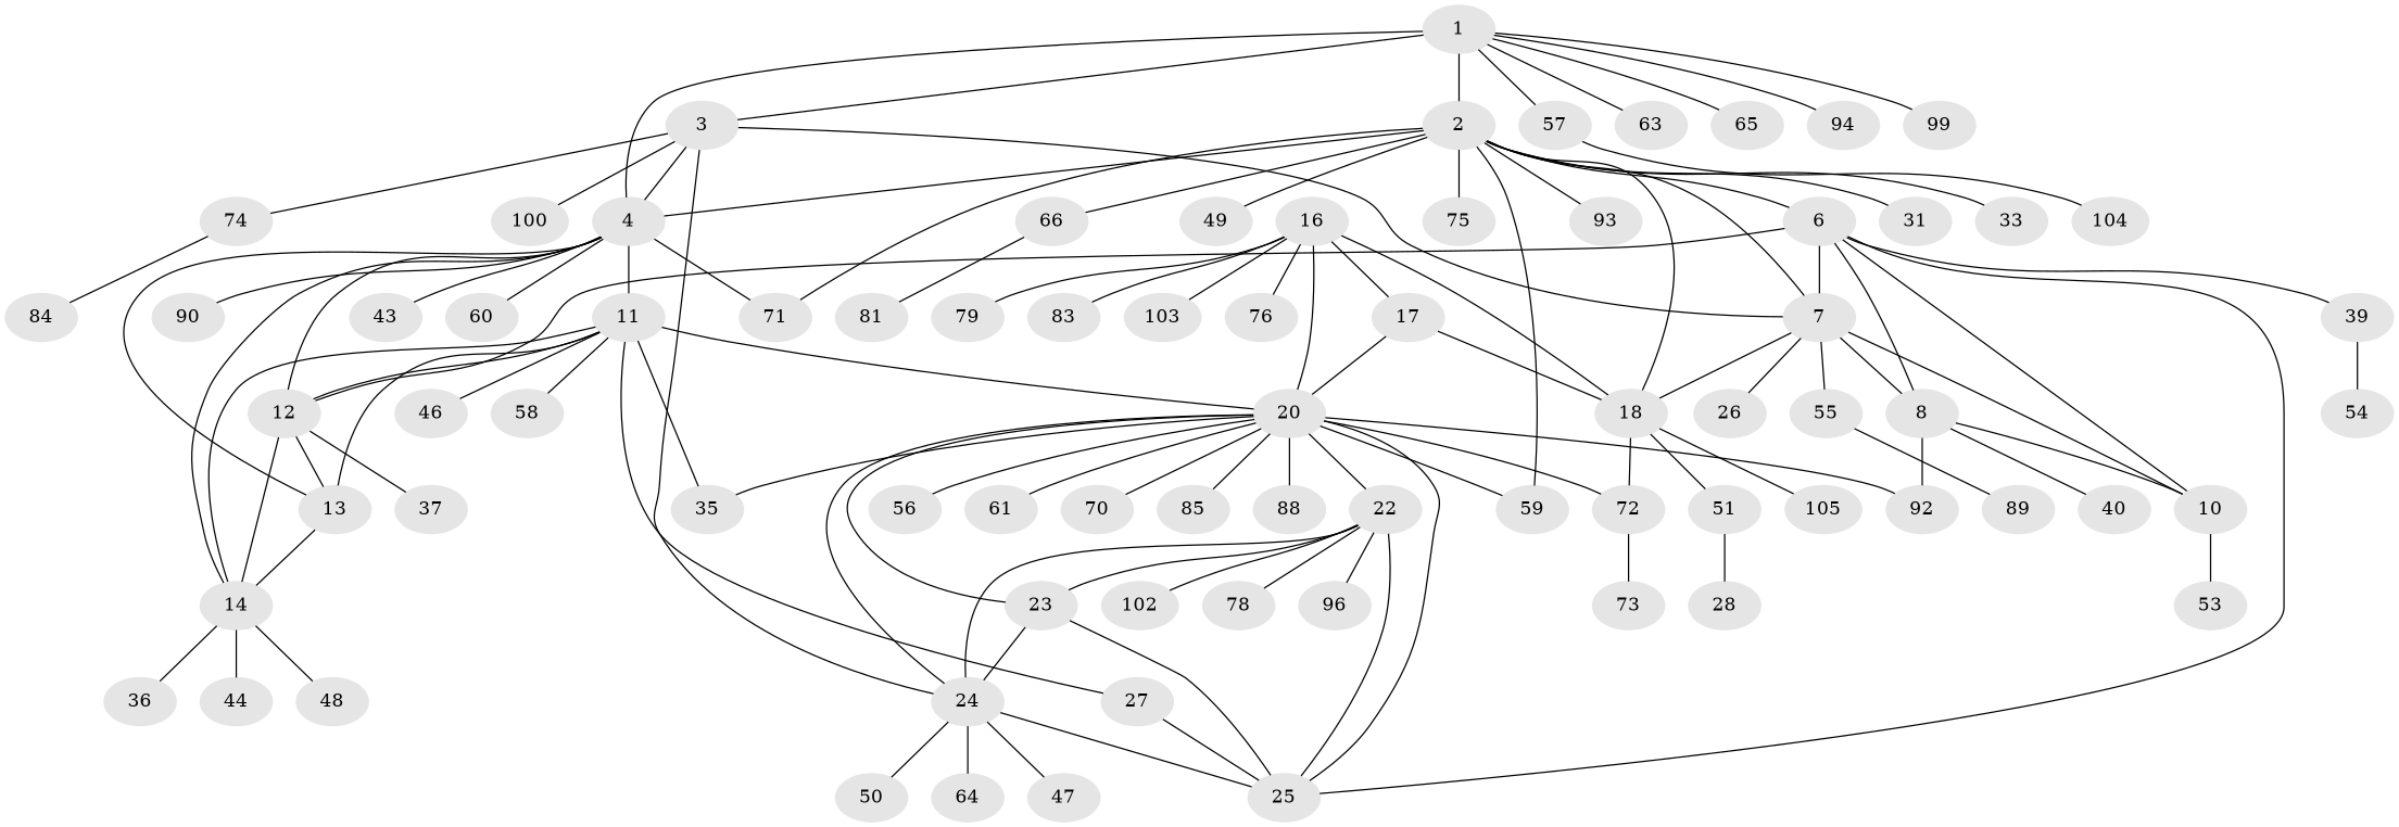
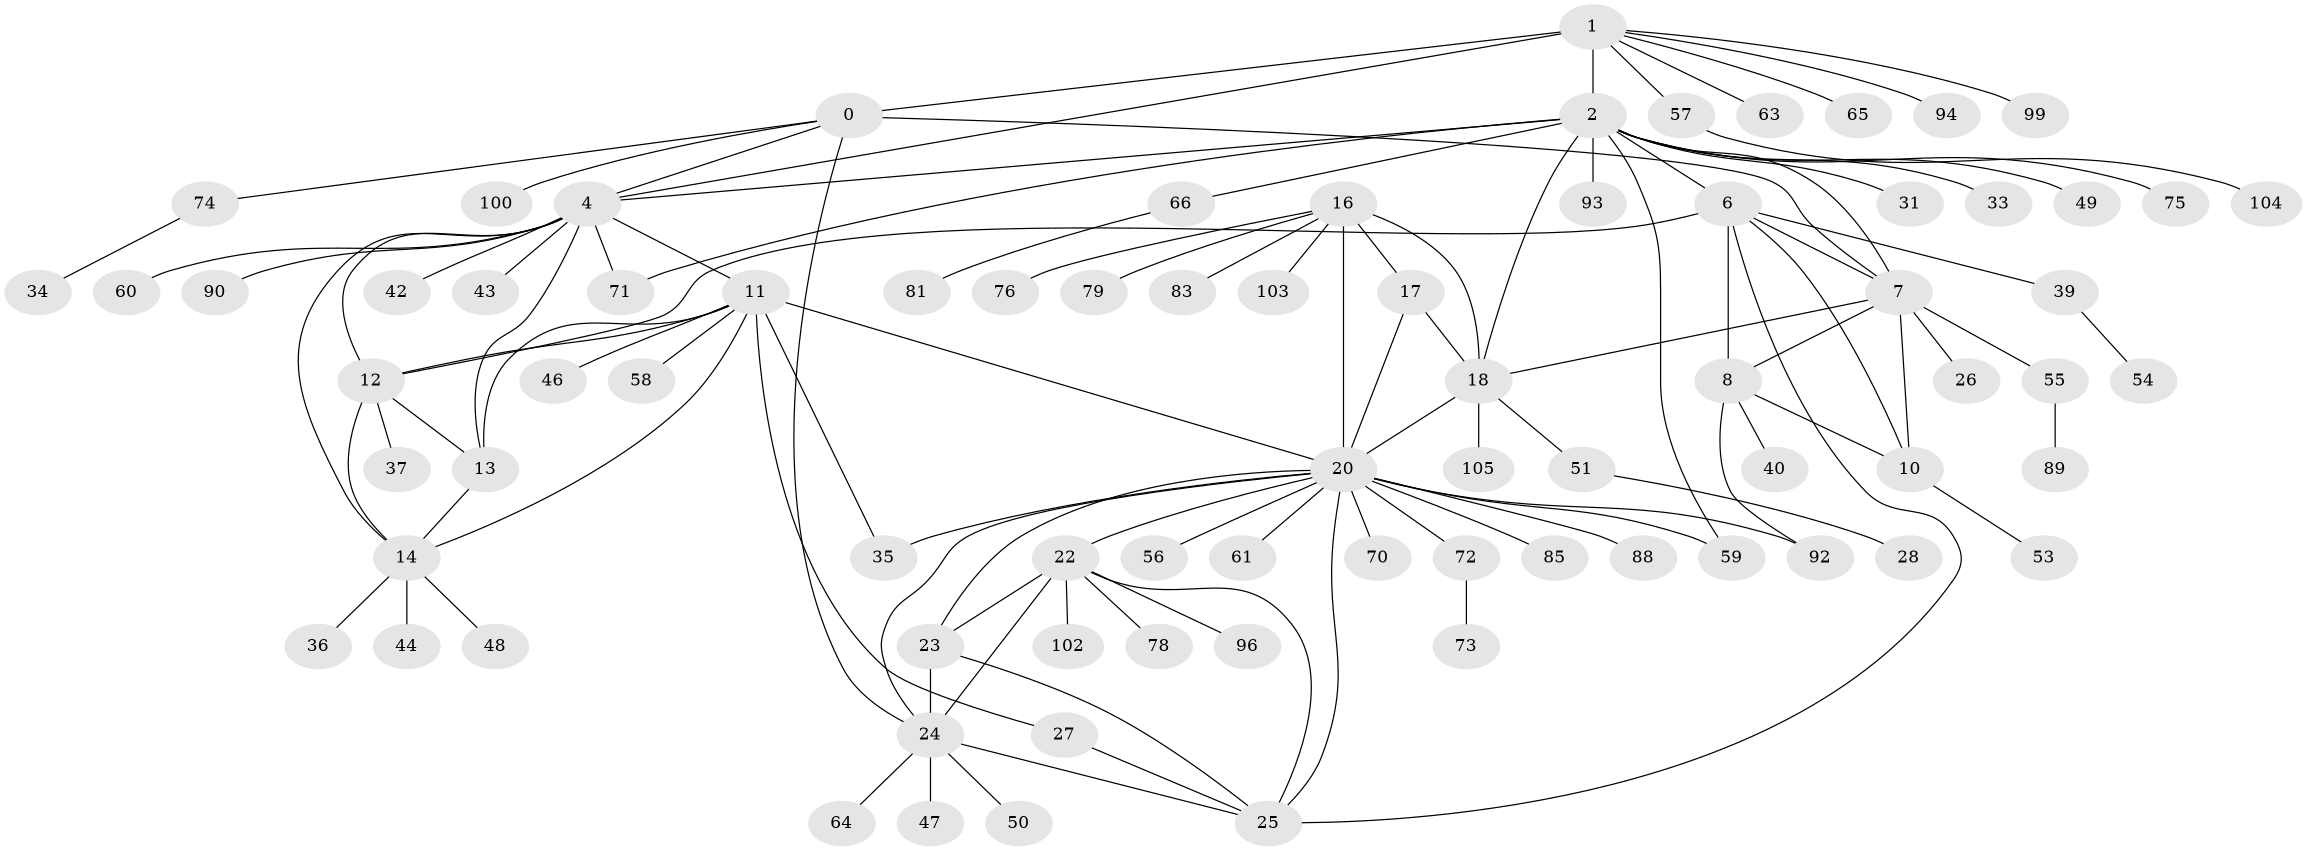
  graph {
    node [color=gray90 style=filled]
    1 [super="+5"]
    2 [super="+45"]
-   3 [super="+69"]
+   3 [super="+69" label=0]
    4 [super="+15"]
    57
    63
    65
    94
    99
    6 [super="+34"]
    7 [super="+9"]
    18 [super="+95"]
    31
    33
    49 [super="+82"]
    59
    66
    75
    93
    71
    24 [super="+97"]
    74 [super="+80"]
    100
    11 [super="+62"]
    12 [super="+91"]
    13 [super="+77"]
    14 [super="+32"]
+   42 [super="+68"]
    43
    60
    90
    104
    8 [super="+86"]
    10 [super="+41"]
    25 [super="+30"]
    39
    26
    55
    20 [super="+21"]
    51
    105
    81
    47
    50
    64 [super="+67"]
-   84
+   84 [label=34]
    27
    35
    46
    58
    37 [super="+101"]
    36
    44
    48
    40
    92 [super="+106"]
    53 [super="+98"]
    54
    89
    22 [super="+38"]
    23
    56
    61
    70
    72
    85
    88
    16 [super="+19"]
    17 [super="+29"]
    76
    79
    83 [super="+87"]
    103
    28 [super="+52"]
    78
    96
    102
    73
    1 -- 2 [weight=2]
    1 -- 3 [weight=2]
    1 -- 4 [weight=2]
    1 -- 57
    1 -- 63
    1 -- 65
    1 -- 94
    1 -- 99
    2 -- 4
    2 -- 6
    2 -- 7
    2 -- 18
    2 -- 31
    2 -- 33
    2 -- 49
    2 -- 59
    2 -- 66
    2 -- 75
    2 -- 93
    2 -- 71
    3 -- 4
    3 -- 7
    3 -- 24
    3 -- 74
    3 -- 100
    4 -- 71
    4 -- 11
    4 -- 12
    4 -- 13
    4 -- 14
+   4 -- 42
    4 -- 43
    4 -- 60
    4 -- 90
    57 -- 104
    6 -- 7 [weight=2]
    6 -- 12
    6 -- 8
    6 -- 10
    6 -- 25
    6 -- 39
    7 -- 18
    7 -- 8 [weight=2]
    7 -- 10 [weight=2]
    7 -- 26
    7 -- 55
-   18 -- 72
+   18 -- 20
    18 -- 51
    18 -- 105
    66 -- 81
    24 -- 25
    24 -- 47
    24 -- 50
    24 -- 64
    74 -- 84
    11 -- 12
    11 -- 13
    11 -- 14
    11 -- 20
    11 -- 27
    11 -- 35
    11 -- 46
    11 -- 58
    12 -- 13
    12 -- 14
    12 -- 37
    13 -- 14
    14 -- 36
    14 -- 44
    14 -- 48
    8 -- 10
    8 -- 40
    8 -- 92
    10 -- 53
    39 -- 54
    55 -- 89
    20 -- 59
    20 -- 24
    20 -- 25
    20 -- 35
    20 -- 92
    20 -- 22
    20 -- 23
    20 -- 56
    20 -- 61
    20 -- 70
    20 -- 72
    20 -- 85
    20 -- 88
    51 -- 28
    27 -- 25
    22 -- 24
    22 -- 25
    22 -- 23
    22 -- 78
    22 -- 96
    22 -- 102
    23 -- 24
    23 -- 25
    72 -- 73
    16 -- 18 [weight=2]
    16 -- 20 [weight=2]
    16 -- 17 [weight=2]
    16 -- 76
    16 -- 79
    16 -- 83
    16 -- 103
    17 -- 18
    17 -- 20
  }
